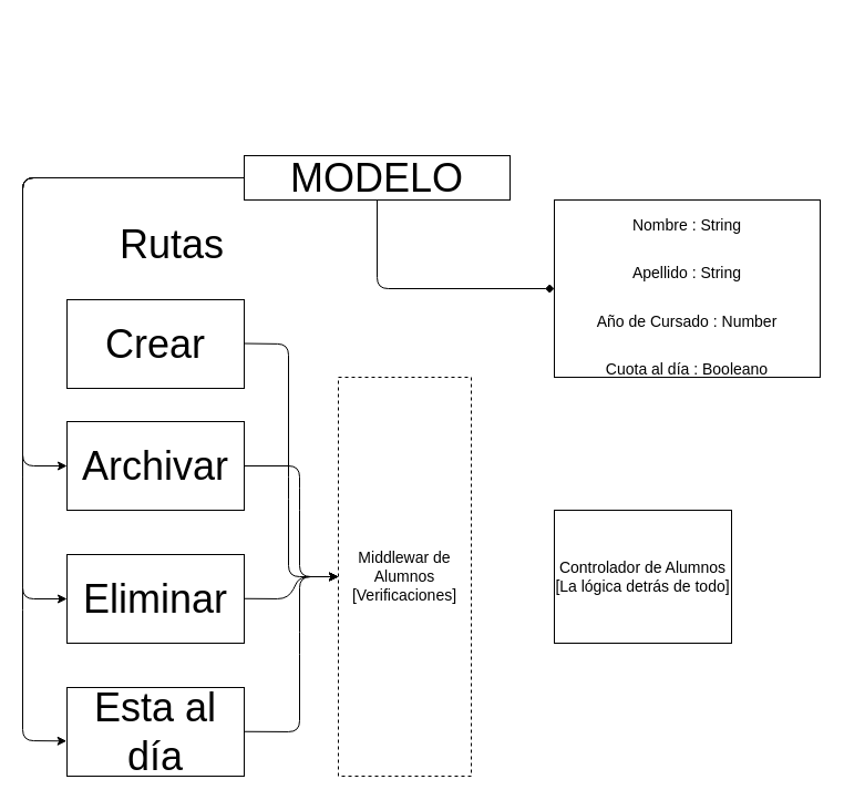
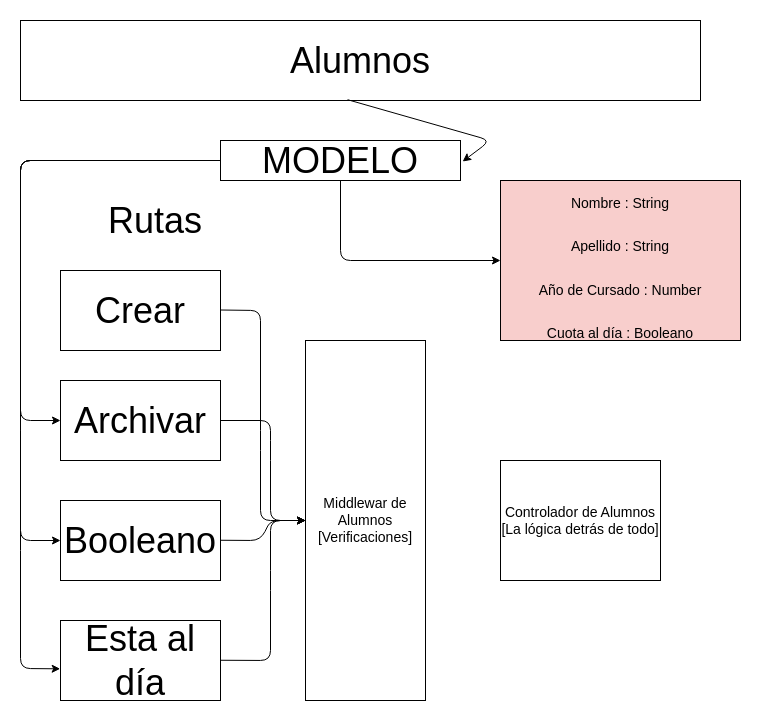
  <mxCell id="0" />
  <mxCell id="1" parent="0" />
+ <mxCell id="2" value="&lt;font style=&quot;font-size: 36px;&quot;&gt;Alumnos&lt;/font&gt;" style="whiteSpace=wrap;html=1;" vertex="1" parent="1"><mxGeometry x="20" y="20" width="680" height="80" as="geometry" /></mxCell>
  <mxCell id="3" value="Crear" style="whiteSpace=wrap;html=1;fontSize=36;" vertex="1" parent="1"><mxGeometry x="60" y="270" width="160" height="80" as="geometry" /></mxCell>
  <mxCell id="4" value="Rutas" style="text;strokeColor=none;align=center;fillColor=none;html=1;verticalAlign=middle;whiteSpace=wrap;rounded=0;fontSize=36;" vertex="1" parent="1"><mxGeometry x="75" y="210" width="160" height="20" as="geometry" /></mxCell>
  <mxCell id="5" value="MODELO" style="whiteSpace=wrap;html=1;fontSize=36;" vertex="1" parent="1"><mxGeometry x="220" y="140" width="240" height="40" as="geometry" /></mxCell>
  <mxCell id="6" value="Archivar" style="whiteSpace=wrap;html=1;fontSize=36;" vertex="1" parent="1"><mxGeometry x="60" y="380" width="160" height="80" as="geometry" /></mxCell>
- <mxCell id="7" value="Eliminar" style="whiteSpace=wrap;html=1;fontSize=36;" vertex="1" parent="1"><mxGeometry x="60" y="500" width="160" height="80" as="geometry" /></mxCell>
+ <mxCell id="7" value="Booleano" style="whiteSpace=wrap;html=1;fontSize=36;" vertex="1" parent="1"><mxGeometry x="60" y="500" width="160" height="80" as="geometry" /></mxCell>
  <mxCell id="8" value="Esta al día" style="whiteSpace=wrap;html=1;fontSize=36;" vertex="1" parent="1"><mxGeometry x="60" y="620" width="160" height="80" as="geometry" /></mxCell>
  <mxCell id="9" value="" style="edgeStyle=none;orthogonalLoop=1;jettySize=auto;html=1;fontSize=36;entryX=0;entryY=0.5;entryDx=0;entryDy=0;exitX=0;exitY=0.5;exitDx=0;exitDy=0;" edge="1" parent="1" target="6"><mxGeometry width="80" relative="1" as="geometry"><mxPoint x="220" y="160" as="sourcePoint" /><mxPoint x="60" y="310" as="targetPoint" /><Array as="points"><mxPoint x="20" y="160" /><mxPoint x="20" y="310" /><mxPoint x="20" y="420" /></Array></mxGeometry></mxCell>
  <mxCell id="10" value="" style="edgeStyle=none;orthogonalLoop=1;jettySize=auto;html=1;fontSize=36;entryX=0;entryY=0.5;entryDx=0;entryDy=0;exitX=0;exitY=0.5;exitDx=0;exitDy=0;" edge="1" parent="1" target="7"><mxGeometry width="80" relative="1" as="geometry"><mxPoint x="220" y="160" as="sourcePoint" /><mxPoint x="60" y="420" as="targetPoint" /><Array as="points"><mxPoint x="20" y="160" /><mxPoint x="20" y="310" /><mxPoint x="20" y="420" /><mxPoint x="20" y="540" /></Array></mxGeometry></mxCell>
  <mxCell id="11" value="" style="edgeStyle=none;orthogonalLoop=1;jettySize=auto;html=1;fontSize=36;entryX=-0.002;entryY=0.604;entryDx=0;entryDy=0;exitX=0;exitY=0.5;exitDx=0;exitDy=0;entryPerimeter=0;" edge="1" parent="1" target="8"><mxGeometry width="80" relative="1" as="geometry"><mxPoint x="220" y="160" as="sourcePoint" /><mxPoint x="60" y="540" as="targetPoint" /><Array as="points"><mxPoint x="20" y="160" /><mxPoint x="20" y="310" /><mxPoint x="20" y="420" /><mxPoint x="20" y="540" /><mxPoint x="20" y="668" /></Array></mxGeometry></mxCell>
- <mxCell id="13" value="&lt;font style=&quot;font-size: 14px;&quot;&gt;Nombre : String&lt;br&gt;Apellido : String&lt;br&gt;Año de Cursado : Number&lt;br&gt;Cuota al día : Booleano&lt;br&gt;&lt;/font&gt;" style="whiteSpace=wrap;html=1;fontSize=36;" vertex="1" parent="1"><mxGeometry x="500" y="180" width="240" height="160" as="geometry" /></mxCell>
- <mxCell id="14" value="" style="edgeStyle=none;orthogonalLoop=1;jettySize=auto;html=1;fontSize=14;entryX=0;entryY=0.5;entryDx=0;entryDy=0;exitX=0.5;exitY=1;exitDx=0;exitDy=0;endArrow=diamond;" edge="1" parent="1" source="5" target="13"><mxGeometry width="80" relative="1" as="geometry"><mxPoint x="360" y="240" as="sourcePoint" /><mxPoint x="440" y="240" as="targetPoint" /><Array as="points"><mxPoint x="340" y="260" /></Array></mxGeometry></mxCell>
- <mxCell id="15" value="Middlewar de Alumnos [Verificaciones]" style="whiteSpace=wrap;html=1;fontSize=14;dashed=1;" vertex="1" parent="1"><mxGeometry x="305" y="340" width="120" height="360" as="geometry" /></mxCell>
+ <mxCell id="12" value="" style="edgeStyle=none;orthogonalLoop=1;jettySize=auto;html=1;fontSize=36;exitX=0.481;exitY=0.99;exitDx=0;exitDy=0;entryX=1.009;entryY=0.525;entryDx=0;entryDy=0;exitPerimeter=0;entryPerimeter=0;" edge="1" parent="1" source="2" target="5"><mxGeometry width="80" relative="1" as="geometry"><mxPoint x="390" y="250" as="sourcePoint" /><mxPoint x="470" y="250" as="targetPoint" /><Array as="points"><mxPoint x="490" y="140" /></Array></mxGeometry></mxCell>
+ <mxCell id="13" value="&lt;font style=&quot;font-size: 14px;&quot;&gt;Nombre : String&lt;br&gt;Apellido : String&lt;br&gt;Año de Cursado : Number&lt;br&gt;Cuota al día : Booleano&lt;br&gt;&lt;/font&gt;" style="whiteSpace=wrap;html=1;fontSize=36;fillColor=#f8cecc;" vertex="1" parent="1"><mxGeometry x="500" y="180" width="240" height="160" as="geometry" /></mxCell>
+ <mxCell id="14" value="" style="edgeStyle=none;orthogonalLoop=1;jettySize=auto;html=1;fontSize=14;entryX=0;entryY=0.5;entryDx=0;entryDy=0;exitX=0.5;exitY=1;exitDx=0;exitDy=0;" edge="1" parent="1" source="5" target="13"><mxGeometry width="80" relative="1" as="geometry"><mxPoint x="360" y="240" as="sourcePoint" /><mxPoint x="440" y="240" as="targetPoint" /><Array as="points"><mxPoint x="340" y="260" /></Array></mxGeometry></mxCell>
+ <mxCell id="15" value="Middlewar de Alumnos [Verificaciones]" style="whiteSpace=wrap;html=1;fontSize=14;" vertex="1" parent="1"><mxGeometry x="305" y="340" width="120" height="360" as="geometry" /></mxCell>
  <mxCell id="16" value="" style="edgeStyle=none;orthogonalLoop=1;jettySize=auto;html=1;fontSize=14;entryX=0;entryY=0.5;entryDx=0;entryDy=0;" edge="1" parent="1" target="15"><mxGeometry width="80" relative="1" as="geometry"><mxPoint x="220" y="309.5" as="sourcePoint" /><mxPoint x="300" y="309.5" as="targetPoint" /><Array as="points"><mxPoint x="260" y="310" /><mxPoint x="260" y="440" /><mxPoint x="260" y="520" /></Array></mxGeometry></mxCell>
  <mxCell id="17" value="" style="edgeStyle=none;orthogonalLoop=1;jettySize=auto;html=1;fontSize=14;entryX=0;entryY=0.5;entryDx=0;entryDy=0;" edge="1" parent="1" target="15"><mxGeometry width="80" relative="1" as="geometry"><mxPoint x="220" y="420" as="sourcePoint" /><mxPoint x="310" y="510" as="targetPoint" /><Array as="points"><mxPoint x="270" y="420" /><mxPoint x="270" y="450" /><mxPoint x="270" y="520" /></Array></mxGeometry></mxCell>
  <mxCell id="18" value="" style="edgeStyle=none;orthogonalLoop=1;jettySize=auto;html=1;fontSize=14;entryX=0;entryY=0.5;entryDx=0;entryDy=0;" edge="1" parent="1" target="15"><mxGeometry width="80" relative="1" as="geometry"><mxPoint x="220" y="539.76" as="sourcePoint" /><mxPoint x="300" y="539.76" as="targetPoint" /><Array as="points"><mxPoint x="260" y="540" /><mxPoint x="270" y="520" /></Array></mxGeometry></mxCell>
  <mxCell id="19" value="" style="edgeStyle=none;orthogonalLoop=1;jettySize=auto;html=1;fontSize=14;entryX=0;entryY=0.5;entryDx=0;entryDy=0;" edge="1" parent="1" target="15"><mxGeometry width="80" relative="1" as="geometry"><mxPoint x="220" y="659.76" as="sourcePoint" /><mxPoint x="300" y="659.76" as="targetPoint" /><Array as="points"><mxPoint x="270" y="660" /><mxPoint x="270" y="580" /><mxPoint x="270" y="520" /></Array></mxGeometry></mxCell>
  <mxCell id="20" value="Controlador de Alumnos [La lógica detrás de todo]" style="whiteSpace=wrap;html=1;fontSize=14;" vertex="1" parent="1"><mxGeometry x="500" y="460" width="160" height="120" as="geometry" /></mxCell>
